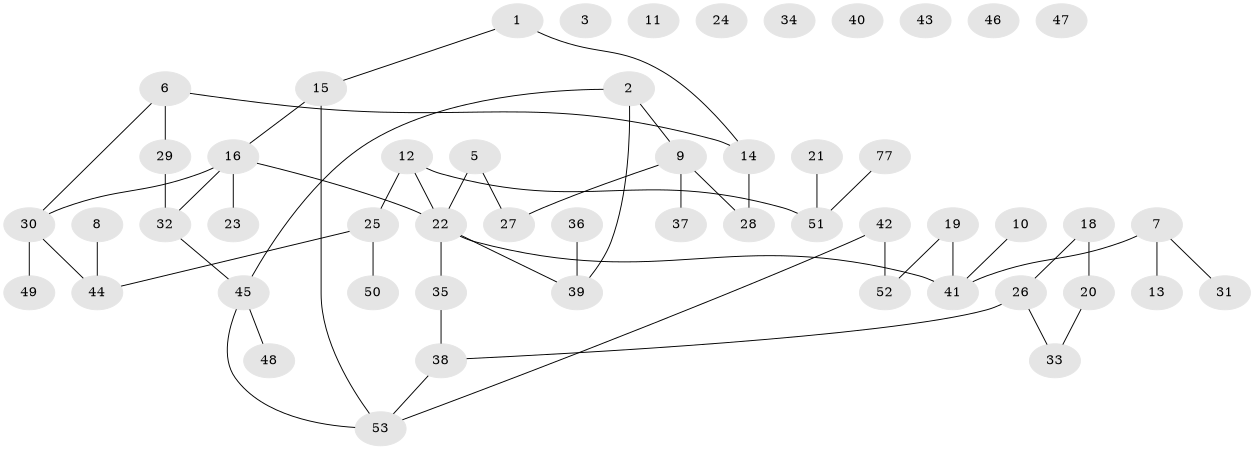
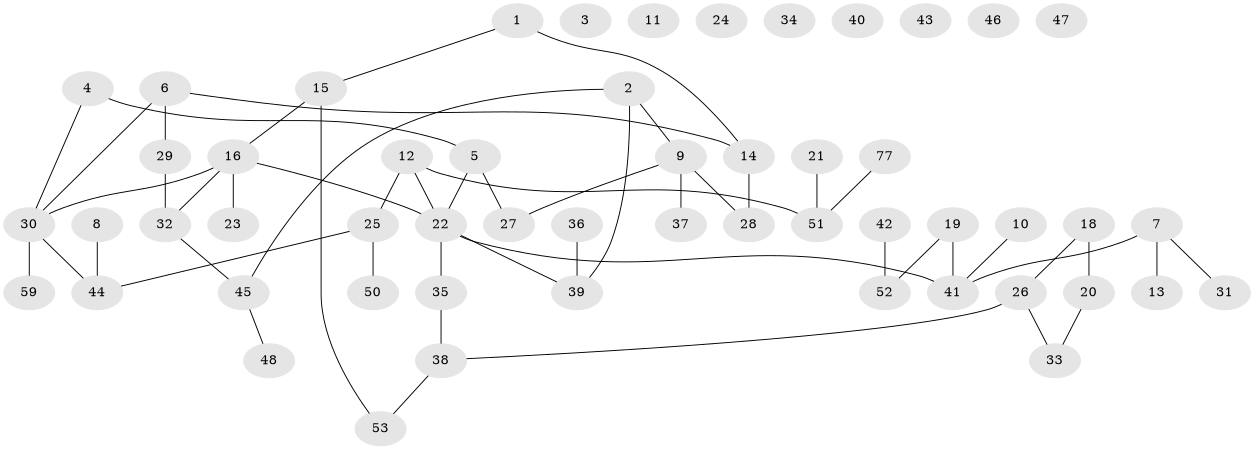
  graph {
    node [color=gray90 style=filled]
    1
    14
    15
    28
    16
    53
    2
    9
    39
    45
    27
    37
    48
    3
+   4
    5
    30
    22
    44
-   49
+   49 [label=59]
    41
    35
    6
    29
    32
    7
    13
    31
    8
    10
    11
    12
    25
    51
    50
    23
    n37 [label=77]
    18
    20
    26
    33
    38
    19
    52
    21
    24
    34
    36
    40
    42
    43
    46
    47
    1 -- 14
    1 -- 15
    14 -- 28
    15 -- 16
    15 -- 53
    16 -- 30
    16 -- 22
    16 -- 32
    16 -- 23
    2 -- 9
    2 -- 39
    2 -- 45
    9 -- 28
    9 -- 27
    9 -- 37
-   45 -- 53
    45 -- 48
+   4 -- 5
+   4 -- 30
    5 -- 27
    5 -- 22
    30 -- 44
    30 -- 49
    22 -- 39
    22 -- 41
    22 -- 35
    35 -- 38
    6 -- 14
    6 -- 30
    6 -- 29
    29 -- 32
    32 -- 45
    7 -- 41
    7 -- 13
    7 -- 31
    8 -- 44
    10 -- 41
    12 -- 22
    12 -- 25
    12 -- 51
    25 -- 44
    25 -- 50
    n37 -- 51
    18 -- 20
    18 -- 26
    20 -- 33
    26 -- 33
    26 -- 38
    38 -- 53
    19 -- 41
    19 -- 52
    21 -- 51
    36 -- 39
-   42 -- 53
    42 -- 52
  }
